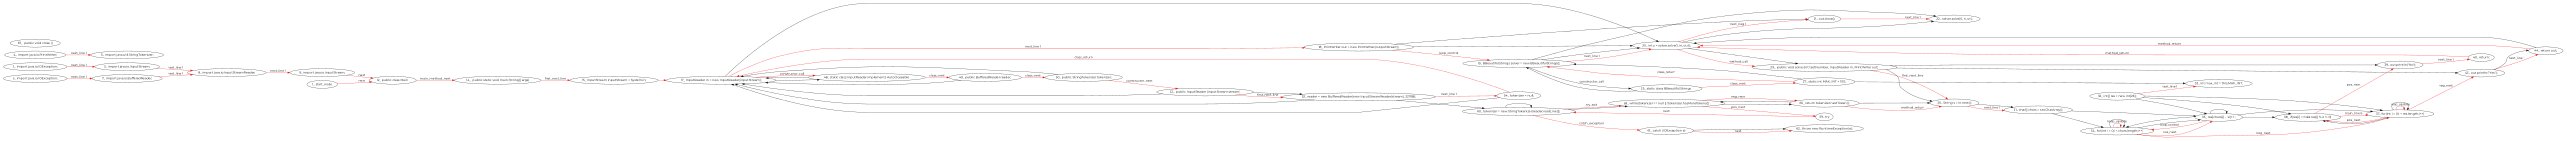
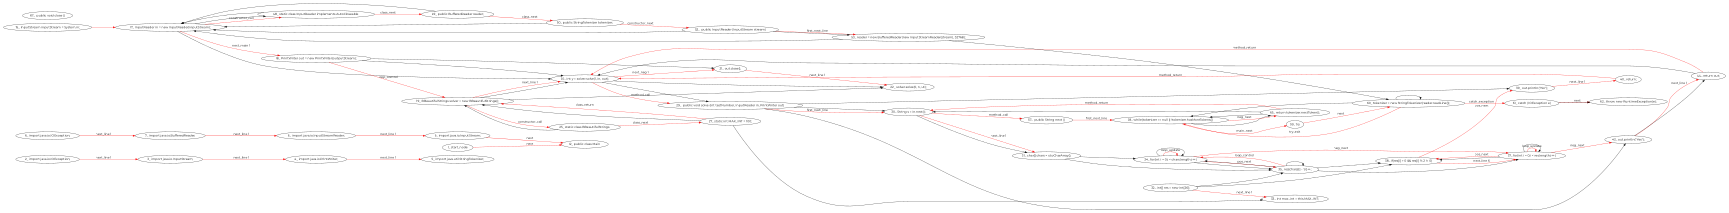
  digraph {
    fontname=Montserrat
    rankdir=LR
    node [fontname=Montserrat type_label=expression_statement]
    edge [color=red edge_type=CFG_edge fontname=Montserrat]
    n1 [label="2_\ import\ java\.io\.IOException;"]
    n2 [label="3_\ import\ java\.io\.InputStream;"]
    n3 [label="4_\ import\ java\.io\.PrintWriter;"]
    n4 [label="5_\ import\ java\.util\.StringTokenizer;"]
    n5 [label="6_\ import\ java\.io\.IOException;"]
    n6 [label="7_\ import\ java\.io\.BufferedReader;"]
    n7 [label="8_\ import\ java\.io\.InputStreamReader;"]
    n8 [label="9_\ import\ java\.io\.InputStream;"]
    n9 [label="12_\ public\ class\ Main\ " type_label=class_declaration]
-   n10 [label="14_\ \ public\ static\ void\ main\ \(String\[\]\ args\)" type_label=method_declaration]
    n11 [label="15_\ InputStream\ inputStream\ =\ System\.in;"]
    n12 [label="17_\ InputReader\ in\ =\ new\ InputReader\(inputStream\);"]
    n13 [label="18_\ PrintWriter\ out\ =\ new\ PrintWriter\(outputStream\);"]
    n14 [label="20_\ int\ y\ =\ solver\.solve\(1,\ in,\ out\);"]
    n15 [label="48_\ static\ class\ InputReader\ implements\ AutoCloseable\ " type_label=class_declaration]
    n16 [label="19_\ BBeautifulStrings\ solver\ =\ new\ BBeautifulStrings\(\);"]
    n17 [label="21_\ out\.close\(\);"]
    n18 [label="22_\ solver\.solve\(0,\ n,\ ut\);"]
    n19 [label="29_\ \ public\ void\ solve\ \(int\ testNumber,\ InputReader\ in,\ PrintWriter\ out\)" type_label=method_declaration]
    n20 [label="49_\ public\ BufferedReader\ reader;"]
    n21 [label="25_\ static\ class\ BBeautifulStrings\ " type_label=class_declaration]
    n22 [label="27_\ static\ int\ MAX_INT\ =\ 100;"]
    n23 [label="30_\ String\ s\ =\ in\.next\(\);"]
    n24 [label="39_\ out\.println\(\"No\"\);"]
    n25 [label="43_\ out\.println\(\"Yes\"\);"]
    n26 [label="33_\ int\ max_int\ =\ this\.MAX_INT;"]
    n27 [label="31_\ char\[\]\ chars\ =\ s\.toCharArray\(\);"]
+   n28 [label="57_\ \ public\ String\ next\ \(\)" type_label=method_declaration]
    n29 [label="40_\ return;" type_label=return]
    n30 [label="44_\ return\ out;" type_label=return]
    n31 [label="34_\ for\(int\ i\ =\ 0;i\ <\ chars\.length;i\+\+\)" type_label=for]
    n32 [label="35_\ res\[chars\[i\]\ \-\ 'a'\]\+\+;"]
    n33 [label="58_\ while\(tokenizer\ ==\ null\ \|\|\ !tokenizer\.hasMoreTokens\(\)\)" type_label=while]
    n34 [label="32_\ int\[\]\ res\ =\ new\ int\[26\];"]
    n35 [label="37_\ for\(int\ i\ =\ 0;i\ <\ res\.length;i\+\+\)" type_label=for]
    n36 [label="38_\ if\(res\[i\]\ >\ 0\ \&\&\ res\[i\]\ %\ 2\ !=\ 0\)" type_label=if]
    n37 [label="50_\ public\ StringTokenizer\ tokenizer;"]
    n38 [label="52_\ \ public\ InputReader\ \(InputStream\ stream\)" type_label=constructor_declaration]
    n39 [label="53_\ reader\ =\ new\ BufferedReader\(new\ InputStreamReader\(stream\),\ 32768\);"]
-   n40 [label="54_\ tokenizer\ =\ null;"]
    n41 [label="60_\ tokenizer\ =\ new\ StringTokenizer\(reader\.readLine\(\)\);"]
    n42 [label="61_\ catch\ \(IOException\ e\)" type_label=catch]
    n43 [label="59_\ try" type_label=try]
    n44 [label="65_\ return\ tokenizer\.nextToken\(\);" type_label=return]
    n45 [label="62_\ throw\ new\ RuntimeException\(e\);"]
    n46 [label="67_\ \ public\ void\ close\ \(\)" type_label=method_declaration]
    n47 [label="1_\ start_node" type_label=start]
    n1 -> n2 [controlflow_type="next_line 1" label="next_line 1"]
-   n2 -> n7 [controlflow_type="next_line 1" label="next_line 1"]
+   n2 -> n3 [controlflow_type="next_line 1" label="next_line 1"]
    n3 -> n4 [controlflow_type="next_line 1" label="next_line 1"]
    n5 -> n6 [controlflow_type="next_line 1" label="next_line 1"]
    n6 -> n7 [controlflow_type="next_line 1" label="next_line 1"]
    n7 -> n8 [controlflow_type="next_line 1" label="next_line 1"]
    n8 -> n9 [controlflow_type=next label=next]
-   n9 -> n10 [controlflow_type=main_method_next label=main_method_next]
-   n10 -> n11 [controlflow_type=first_next_line label=first_next_line]
    n11 -> n12 [used_def=inputStream edge_type=""]
-   n12 -> n13 [controlflow_type="next_line 1" label="next_line 1"]
+   n12 -> n13 [controlflow_type="next_line 1" label="next_main 1"]
    n12 -> n14 [used_def=in color="" edge_type=""]
    n12 -> n15 [controlflow_type="constructor_call|93" label=constructor_call target_constructor=281]
    n12 -> n15 [color="" edge_type=""]
    n13 -> n14 [used_def=out color="" edge_type=""]
    n13 -> n16 [controlflow_type="next_line 1" label=loop_control]
    n13 -> n17 [used_def=out color="" edge_type=""]
    n14 -> n17 [controlflow_type="next_line 1" label="next_neg 1"]
    n14 -> n18 [used_def=solver color="" edge_type=""]
    n14 -> n19 [controlflow_type="method_call|116" label=method_call]
    n14 -> n19 [color="" edge_type=""]
    n15 -> n12 [color="" edge_type=""]
    n15 -> n20 [controlflow_type=class_next label=class_next]
    n16 -> n14 [controlflow_type="next_line 1" label="next_line 1"]
    n16 -> n14 [used_def=solver color="" edge_type=""]
    n16 -> n18 [used_def=solver color="" edge_type=""]
-   n16 -> n21 [color=black controlflow_type="constructor_call|109" label=constructor_call]
+   n16 -> n21 [controlflow_type="constructor_call|109" label=constructor_call]
    n17 -> n18 [controlflow_type="next_line 1" label="next_line 1"]
    n19 -> n23 [controlflow_type=first_next_line label=first_next_line]
    n19 -> n23 [used_def=in color="" edge_type=""]
    n19 -> n24 [used_def=out color="" edge_type=""]
    n19 -> n25 [used_def=out color="" edge_type=""]
    n20 -> n12 [color="" edge_type=""]
    n20 -> n37 [controlflow_type=class_next label=class_next]
    n21 -> n16 [color="" edge_type=""]
    n21 -> n22 [controlflow_type=class_next label=class_next]
    n22 -> n16 [controlflow_type=class_return label=class_return]
    n22 -> n16 [color="" edge_type=""]
    n22 -> n26 [used_def=MAX_INT color="" edge_type=""]
    n23 -> n27 [controlflow_type="next_line 1" label="next_line 1"]
    n23 -> n27 [used_def=s color="" edge_type=""]
+   n23 -> n28 [controlflow_type="method_call|165" label=method_call]
    n24 -> n29 [controlflow_type="next_line 1" label="next_line 1"]
    n25 -> n30 [controlflow_type="next_line 1" label="next_line 1"]
    n25 -> n30 [used_def=out color="" edge_type=""]
    n27 -> n31 [used_def="chars.length" color="" edge_type=""]
    n27 -> n32 [used_def=chars color="" edge_type=""]
+   n28 -> n33 [controlflow_type=first_next_line label=first_next_line]
    n29 -> n14 [controlflow_type=method_return label=method_return]
    n30 -> n14 [controlflow_type=method_return label=method_return]
    n30 -> n14 [color="" edge_type=""]
    n31 -> n31 [controlflow_type=loop_update label=loop_update]
    n31 -> n31 [used_def=i color="" edge_type=""]
    n31 -> n32 [controlflow_type=pos_next label=pos_next]
    n31 -> n32 [used_def=i color="" edge_type=""]
    n31 -> n35 [controlflow_type=neg_next label=neg_next]
    n32 -> n31 [controlflow_type=loop_control label=loop_control]
    n32 -> n31 [used_def=i color="" edge_type=""]
    n32 -> n32 [used_def=res color="" edge_type=""]
    n32 -> n35 [used_def="res.length" color="" edge_type=""]
    n32 -> n36 [used_def=res color="" edge_type=""]
-   n33 -> n43 [controlflow_type=pos_next label=pos_next]
+   n33 -> n43 [controlflow_type=pos_next label=main_next]
    n33 -> n44 [controlflow_type=neg_next label=neg_next]
    n33 -> n44 [used_def=tokenizer color="" edge_type=""]
    n34 -> n26 [controlflow_type="next_line 1" label="next_line 1"]
    n34 -> n32 [used_def=res color="" edge_type=""]
-   n34 -> n35 [used_def="res.length" color="" edge_type=""]
    n34 -> n36 [used_def=res color="" edge_type=""]
    n35 -> n25 [controlflow_type=neg_next label=neg_next]
    n35 -> n35 [controlflow_type=loop_update label=loop_update]
    n35 -> n35 [used_def=i color="" edge_type=""]
    n35 -> n36 [controlflow_type=pos_next label=pos_next]
    n35 -> n36 [used_def=i color="" edge_type=""]
    n36 -> n24 [controlflow_type=pos_next label=pos_next]
-   n36 -> n35 [controlflow_type="next_line 6" label="main_line 6"]
+   n36 -> n35 [controlflow_type="next_line 6" label="next_line 6"]
    n37 -> n12 [color="" edge_type=""]
    n37 -> n38 [controlflow_type=constructor_next label=constructor_next]
    n38 -> n12 [color="" edge_type=""]
    n38 -> n39 [controlflow_type=first_next_line label=first_next_line]
    n38 -> n39 [used_def=stream color="" edge_type=""]
    n39 -> n12 [color="" edge_type=""]
-   n39 -> n40 [controlflow_type="next_line 1" label="next_line 1"]
    n39 -> n41 [used_def=reader color="" edge_type=""]
-   n40 -> n12 [controlflow_type=class_return label=class_return]
-   n40 -> n12 [color="" edge_type=""]
    n41 -> n33 [controlflow_type=try_exit label=try_exit]
    n41 -> n33 [used_def=tokenizer color="" edge_type=""]
    n41 -> n41 [used_def=reader color="" edge_type=""]
    n41 -> n42 [controlflow_type=catch_exception label=catch_exception]
    n42 -> n45 [controlflow_type=next label=next]
    n42 -> n45 [used_def=e color="" edge_type=""]
    n43 -> n41 [controlflow_type=next label=next]
    n44 -> n23 [controlflow_type=method_return label=method_return]
    n44 -> n23 [color="" edge_type=""]
    n44 -> n33 [used_def=tokenizer color="" edge_type=""]
    n47 -> n9 [controlflow_type=next label=next]
  }
